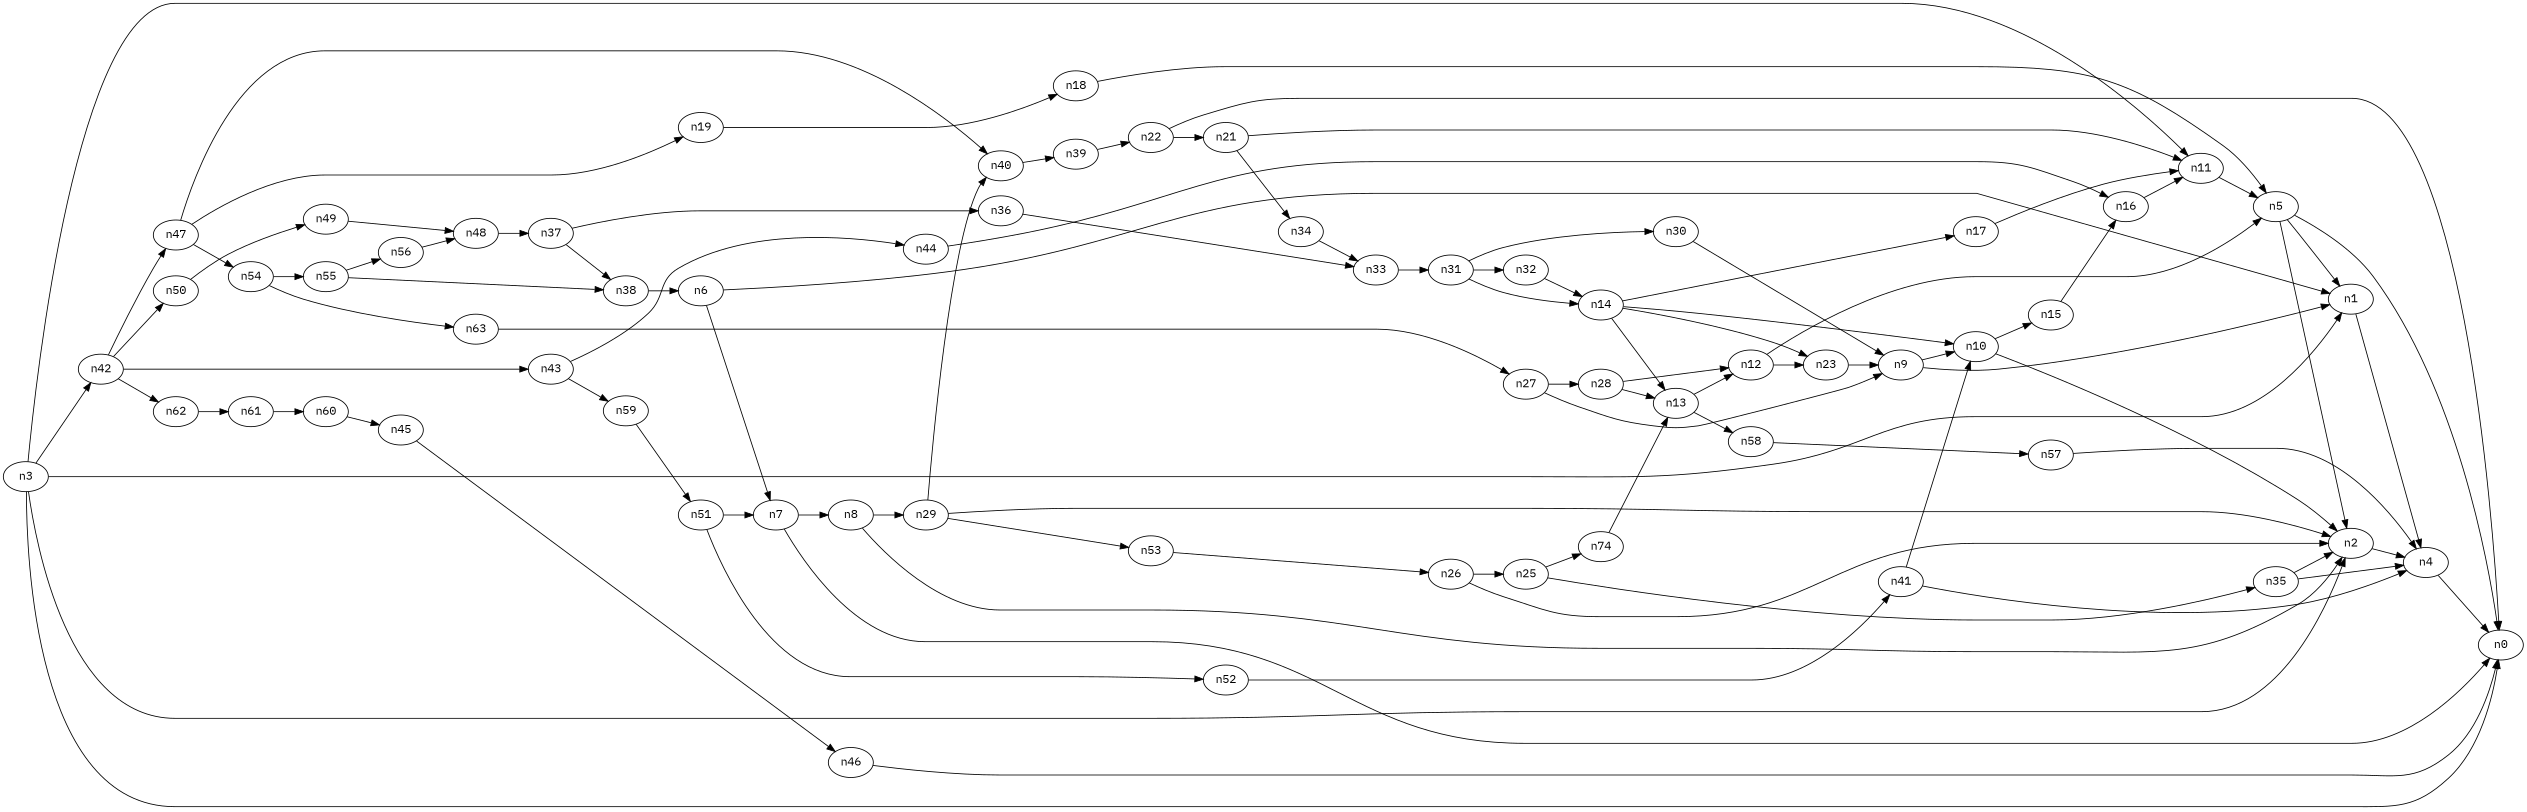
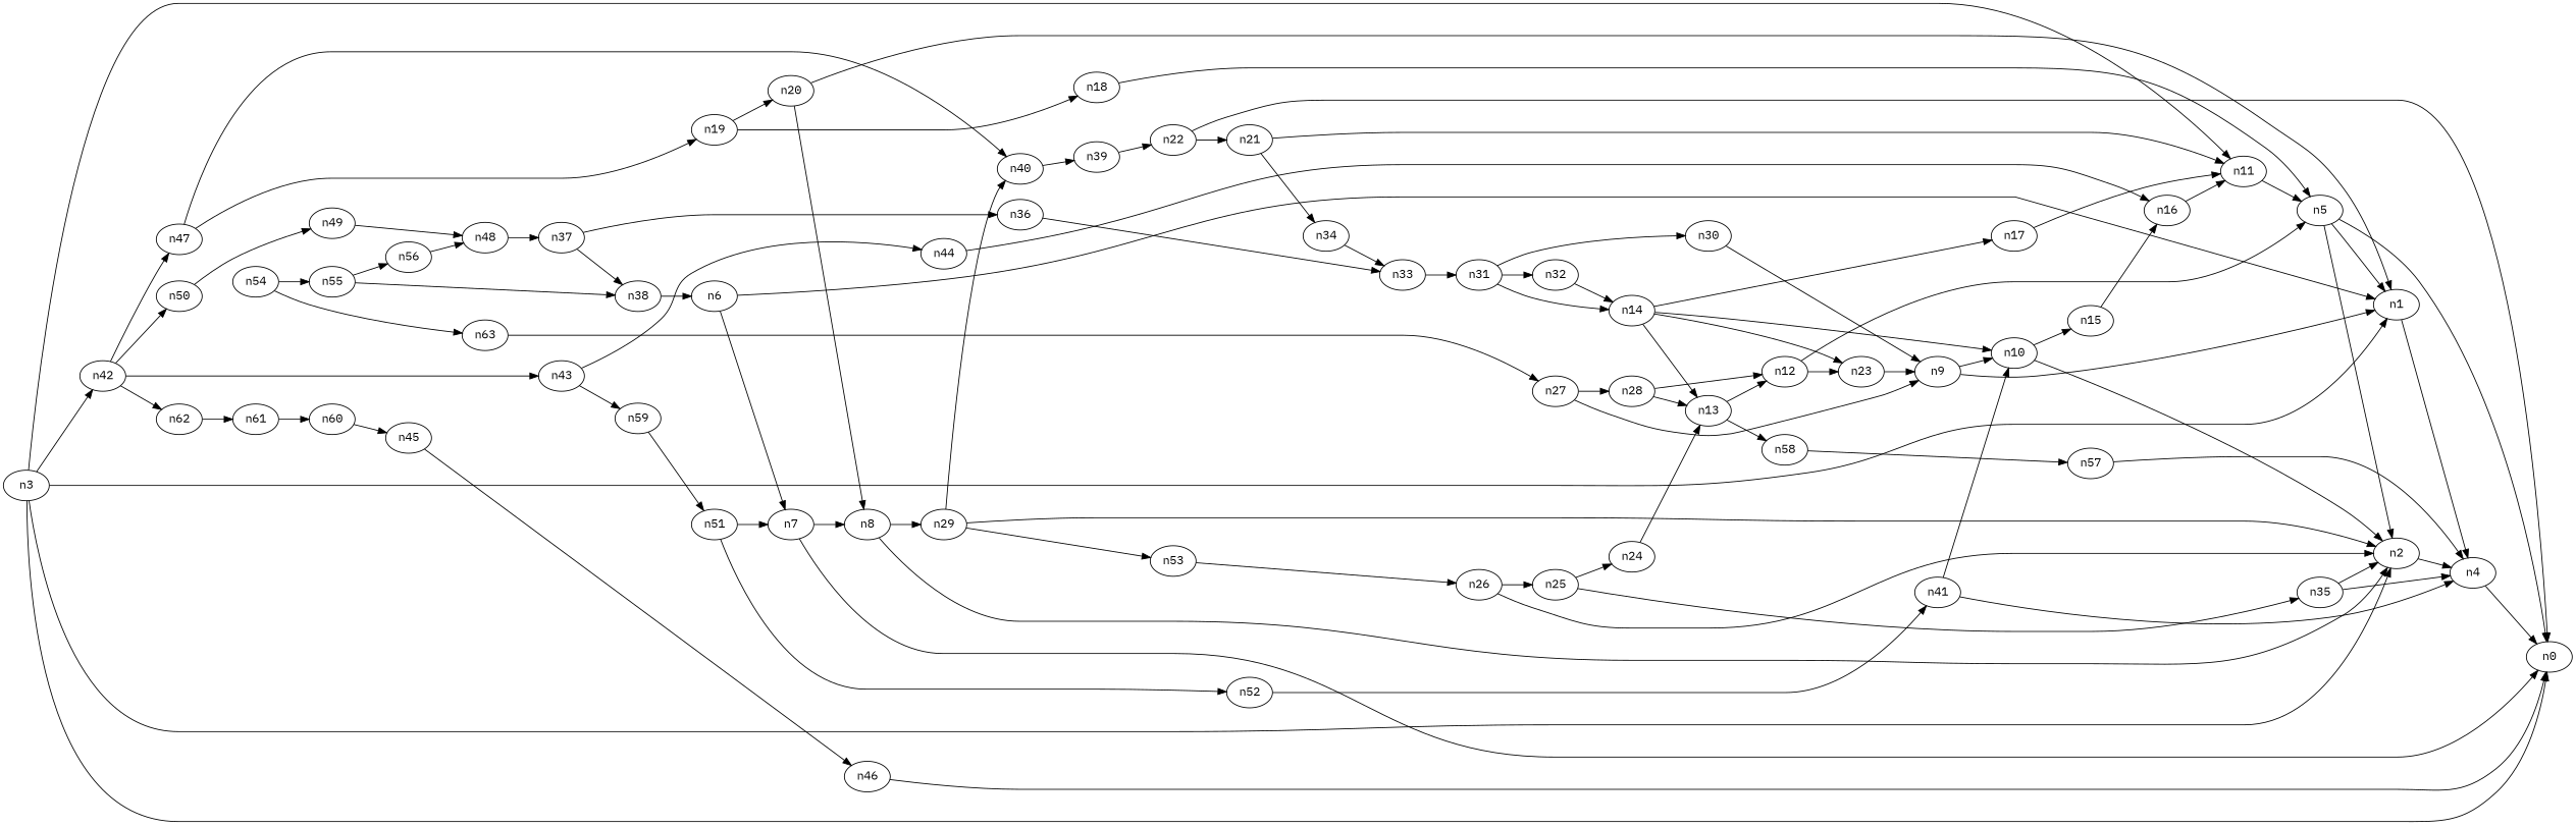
  digraph {
    fontname="IBM Plex Mono"
    rankdir=LR
    node [fontname="IBM Plex Mono"]
    edge [fontname="IBM Plex Mono"]
    n1
    n4
    n0
    n2
    n3
    n11
    n42
    n5
    n43
    n47
    n50
    n62
    n44
    n59
    n40
    n19
    n54
    n49
    n61
    n6
    n7
    n8
    n29
    n53
    n39
    n26
    n9
    n10
    n15
    n16
    n12
    n23
    n13
    n58
    n57
    n14
    n17
    n18
+   n20
    n21
    n34
    n33
    n31
    n22
-   n24 [label=n74]
+   n24
    n25
    n35
    n27
    n28
    n30
    n32
    n36
    n37
    n38
    n41
    n51
    n55
    n63
    n48
    n60
    n52
    n45
    n46
    n56
    n1 -> n4
    n4 -> n0
    n2 -> n4
    n3 -> n1
    n3 -> n0
    n3 -> n2
    n3 -> n11
    n3 -> n42
    n11 -> n5
    n42 -> n43
    n42 -> n47
    n42 -> n50
    n42 -> n62
    n5 -> n1
    n5 -> n0
    n5 -> n2
    n43 -> n44
    n43 -> n59
    n47 -> n40
    n47 -> n19
-   n47 -> n54
    n50 -> n49
    n62 -> n61
    n44 -> n16
    n59 -> n51
    n40 -> n39
    n19 -> n18
+   n19 -> n20
    n54 -> n55
    n54 -> n63
    n49 -> n48
    n61 -> n60
    n6 -> n1
    n6 -> n7
    n7 -> n0
    n7 -> n8
    n8 -> n2
    n8 -> n29
    n29 -> n2
    n29 -> n40
    n29 -> n53
    n53 -> n26
    n39 -> n22
    n26 -> n2
    n26 -> n25
    n9 -> n1
    n9 -> n10
    n10 -> n2
    n10 -> n15
    n15 -> n16
    n16 -> n11
    n12 -> n5
    n12 -> n23
    n23 -> n9
    n13 -> n12
    n13 -> n58
    n58 -> n57
    n57 -> n4
    n14 -> n10
    n14 -> n23
    n14 -> n13
    n14 -> n17
    n17 -> n11
    n18 -> n5
+   n20 -> n1
+   n20 -> n8
    n21 -> n11
    n21 -> n34
    n34 -> n33
    n33 -> n31
    n31 -> n14
    n31 -> n30
    n31 -> n32
    n22 -> n0
    n22 -> n21
    n24 -> n13
    n25 -> n24
    n25 -> n35
    n35 -> n4
    n35 -> n2
    n27 -> n9
    n27 -> n28
    n28 -> n12
    n28 -> n13
    n30 -> n9
    n32 -> n14
    n36 -> n33
    n37 -> n36
    n37 -> n38
    n38 -> n6
    n41 -> n4
    n41 -> n10
    n51 -> n7
    n51 -> n52
    n55 -> n38
    n55 -> n56
    n63 -> n27
    n48 -> n37
    n60 -> n45
    n52 -> n41
    n45 -> n46
    n46 -> n0
    n56 -> n48
  }
